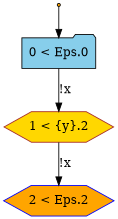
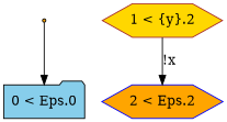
  digraph {
    node [color=black fillcolor=orange shape=hexagon style=filled]
    ENTRY [shape=point]
    n2 [fillcolor=skyblue label="0 < Eps.0\n" shape=folder]
    n3 [color=brown fillcolor=gold label="1 < {y}.2\n"]
    n4 [color=blue label="2 < Eps.2\n"]
    ENTRY -> n2
-   n2 -> n3 [label="!x"]
    n3 -> n4 [label="!x"]
  }
